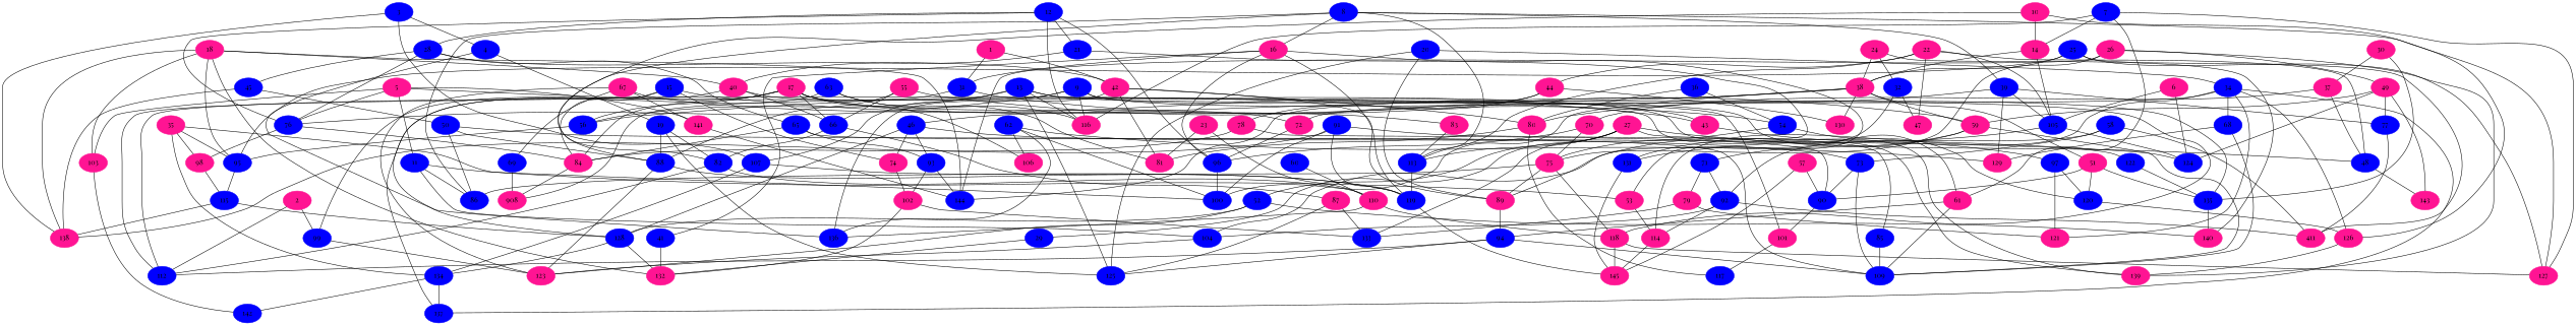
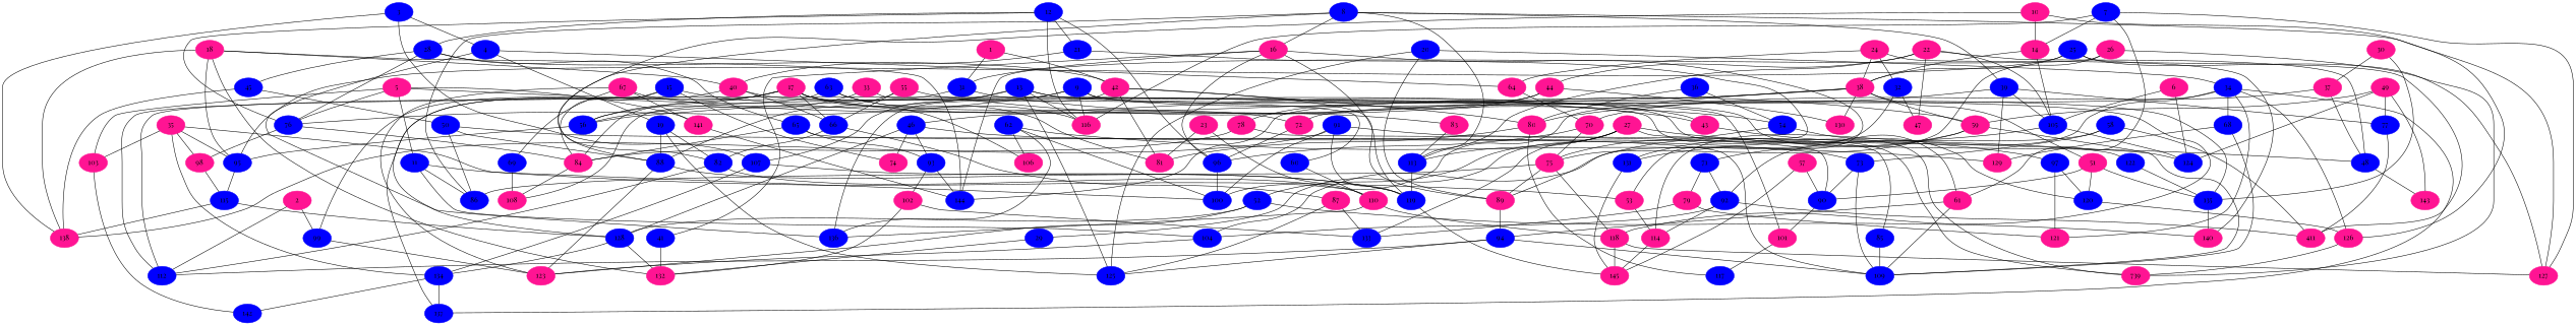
  graph {
    fontname="Playfair Display"
    node [color=blue fontname="Playfair Display" style=filled]
    edge [fontname="Playfair Display"]
    1 [color=deeppink]
    31
    42 [color=deeppink]
    84 [color=deeppink]
    54
    136
    89 [color=deeppink]
    81 [color=deeppink]
    80 [color=deeppink]
    2 [color=deeppink]
    99
    112
    123 [color=deeppink]
    3
    4
    107
    138 [color=deeppink]
    19
+   64 [color=deeppink]
    119
    134
    82
    88
    125
    70 [color=deeppink]
    5 [color=deeppink]
    11
    76
    103 [color=deeppink]
-   139 [color=deeppink]
+   139 [color=deeppink label=739]
    141 [color=deeppink]
    86
    53 [color=deeppink]
    104
    98 [color=deeppink]
    142
    144
    6 [color=deeppink]
    105
    124
    131
    14 [color=deeppink]
    7
    61 [color=deeppink]
    116 [color=deeppink]
    127 [color=deeppink]
    38 [color=deeppink]
    109
    94
    8
    16 [color=deeppink]
    39
    113
    96
    41
    77
    129 [color=deeppink]
    110 [color=deeppink]
    9
-   108 [color=deeppink label=908]
+   108 [color=deeppink]
    135
    140 [color=deeppink]
    10 [color=deeppink]
    126 [color=deeppink]
    114 [color=deeppink]
    12
    21
    28
    40 [color=deeppink]
    45
    65
    100
    13
    56
    101 [color=deeppink]
    118 [color=deeppink]
    95
    117
    145 [color=deeppink]
    51 [color=deeppink]
    59 [color=deeppink]
    130 [color=deeppink]
    15
    43 [color=deeppink]
    74 [color=deeppink]
    97
    102 [color=deeppink]
    132 [color=deeppink]
    17 [color=deeppink]
    66
    72 [color=deeppink]
    106 [color=deeppink]
    128
    87 [color=deeppink]
    18 [color=deeppink]
    115
    20
    34
    68
    121 [color=deeppink]
    137
    22 [color=deeppink]
    44 [color=deeppink]
    47 [color=deeppink]
    48
    46
    78 [color=deeppink]
    143 [color=deeppink]
    23 [color=deeppink]
    24 [color=deeppink]
    32
    25
    n113 [color=deeppink label=411]
    26 [color=deeppink]
    49 [color=deeppink]
    75 [color=deeppink]
    27 [color=deeppink]
    29
    52
    85
    133
    50
    93
    30 [color=deeppink]
    37 [color=deeppink]
    120
+   33 [color=deeppink]
    60
    35 [color=deeppink]
    36
    90
    71
    73
    55 [color=deeppink]
    57 [color=deeppink]
    58
    92
    79 [color=deeppink]
    62
    63
    67 [color=deeppink]
    69
    83 [color=deeppink]
    91
    122
    1 -- 31
    1 -- 42
    31 -- 84
    31 -- 54
    42 -- 136
    42 -- 89
    42 -- 81
    42 -- 80
    84 -- 108
    54 -- 75
    54 -- 120
    89 -- 94
    80 -- 81
    80 -- 117
    2 -- 99
    2 -- 112
    99 -- 123
    3 -- 4
    3 -- 107
    3 -- 138
    4 -- 136
    4 -- 19
+   4 -- 64
    107 -- 119
    107 -- 134
    19 -- 82
    19 -- 88
    19 -- 125
+   64 -- 70
    119 -- 145
    134 -- 142
    134 -- 137
    82 -- 112
    82 -- 110
    88 -- 123
    88 -- 119
    70 -- 96
    70 -- 75
    5 -- 11
    5 -- 76
    5 -- 103
    5 -- 139
    5 -- 141
    11 -- 86
    11 -- 53
    11 -- 104
    76 -- 84
    76 -- 98
    103 -- 142
    141 -- 144
    53 -- 114
    104 -- 123
    98 -- 115
    6 -- 105
    6 -- 124
    105 -- 124
    105 -- 131
    131 -- 145
    14 -- 105
    14 -- 38
    7 -- 14
    7 -- 61
    7 -- 116
    7 -- 127
    61 -- 109
    61 -- 94
    38 -- 144
    38 -- 100
    38 -- 56
    38 -- 51
    38 -- 59
    38 -- 130
    94 -- 112
    94 -- 125
    94 -- 109
    8 -- 82
    8 -- 86
    8 -- 127
    8 -- 16
    8 -- 39
    8 -- 113
    16 -- 31
    16 -- 119
    16 -- 53
    16 -- 96
    16 -- 41
    39 -- 80
    39 -- 105
    39 -- 77
    39 -- 129
    113 -- 119
    96 -- 100
    41 -- 132
    77 -- n113
    110 -- 136
    110 -- 118
    9 -- 76
    9 -- 61
    9 -- 116
    9 -- 108
    9 -- 135
    135 -- 140
    10 -- 88
    10 -- 14
    10 -- 126
    126 -- 139
    114 -- 145
    12 -- 76
    12 -- 116
    12 -- 96
    12 -- 21
    12 -- 28
    21 -- 131
    21 -- 40
    28 -- 42
    28 -- 76
    28 -- 45
    28 -- 65
    40 -- 112
    40 -- 139
    40 -- 66
    45 -- 138
    45 -- 50
    65 -- 84
    65 -- 109
    65 -- 93
    13 -- 107
    13 -- 125
    13 -- 116
    13 -- 56
    13 -- 101
    13 -- 118
    56 -- 95
    101 -- 117
    118 -- 127
    118 -- 145
    95 -- 115
    51 -- 135
    51 -- 120
    51 -- 90
    59 -- 104
    59 -- 109
    59 -- 71
    15 -- 84
    15 -- 112
    15 -- 43
    15 -- 74
    43 -- 97
-   74 -- 102
    97 -- 121
    97 -- 120
    102 -- 132
    102 -- 133
    17 -- 99
    17 -- 56
    17 -- 43
    17 -- 66
    17 -- 72
    17 -- 106
    17 -- 128
    66 -- 82
    66 -- 87
    72 -- 96
    128 -- 134
    128 -- 132
    87 -- 125
    87 -- 133
    18 -- 138
    18 -- 144
    18 -- 40
    18 -- 95
    18 -- 132
    115 -- 138
    115 -- 128
    20 -- 89
    20 -- 125
    20 -- 34
    34 -- 126
    34 -- 114
    34 -- 72
    34 -- 68
    34 -- 121
    34 -- 137
    68 -- 109
    68 -- 129
    22 -- 105
    22 -- 113
    22 -- 44
    22 -- 47
    22 -- 48
    44 -- 130
    44 -- 46
    44 -- 78
    48 -- 143
    46 -- 74
    46 -- 128
    46 -- 93
    46 -- 73
    78 -- 84
    78 -- 90
    23 -- 81
    23 -- 110
+   24 -- 64
    24 -- 38
    24 -- 140
    24 -- 32
    32 -- 89
    32 -- 47
    25 -- 127
    25 -- 38
    25 -- 95
    25 -- n113
    26 -- 139
    26 -- 144
-   26 -- 49
    26 -- 75
    49 -- 124
    49 -- 77
    49 -- 59
    49 -- 143
    75 -- 89
    75 -- 86
    75 -- 118
    27 -- 113
    27 -- 48
    27 -- 29
    27 -- 52
    27 -- 85
    27 -- 133
    29 -- 132
    52 -- 123
    52 -- 140
    52 -- 128
    85 -- 109
    50 -- 88
    50 -- 86
    50 -- 124
    93 -- 144
    93 -- 102
    30 -- 135
    30 -- 37
    37 -- 70
    37 -- 48
    120 -- 126
+   33 -- 56
+   33 -- 60
    60 -- 110
    35 -- 134
-   18 -- 103
+   35 -- 103
    35 -- 98
    35 -- 100
    35 -- 95
    36 -- 54
    36 -- 80
    90 -- 101
    71 -- 92
    71 -- 79
    73 -- 109
    73 -- 90
    55 -- 88
    55 -- 59
    55 -- 66
    57 -- 145
    57 -- 90
    58 -- n113
    58 -- 73
    58 -- 92
    92 -- 104
    92 -- 114
    92 -- n113
    79 -- 121
    79 -- 133
    62 -- 136
    62 -- 129
    62 -- 100
    62 -- 106
    63 -- 81
    63 -- 116
    63 -- 137
    67 -- 123
    67 -- 141
    67 -- 69
    67 -- 83
    69 -- 108
    83 -- 113
    91 -- 138
    91 -- 119
    91 -- 100
    91 -- 122
    122 -- 135
  }
